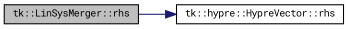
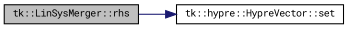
  digraph {
    rankdir=LR
    fontname="Roboto Mono"
    node [color=black fontname="Roboto Mono" fontsize=9 shape=record]
    n1 [fillcolor=grey75 fontcolor=black height=0.2 label="tk::LinSysMerger::rhs" style=filled width=0.4]
-   n2 [height=0.2 label="tk::hypre::HypreVector::rhs" width=0.4]
+   n2 [height=0.2 label="tk::hypre::HypreVector::set" width=0.4]
    n1 -> n2 [color=midnightblue fontname="Roboto Mono" fontsize=9 labelfontname="sans-serif" labelfontsize=9 style=solid]
  }
